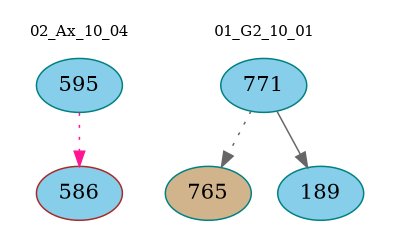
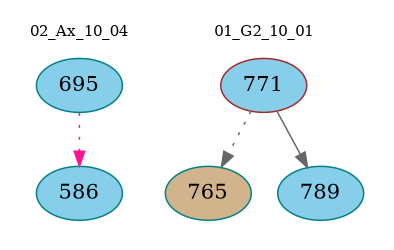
  digraph {
    node [color=teal fillcolor=skyblue style=filled]
    edge [color=gray40 style=dotted]
-   n1 [label=595]
-   n2 [color=brown label=586]
-   n3 [label=771]
+   n1 [label=695]
+   n2 [label=586]
+   n3 [color=brown label=771]
    n4 [fillcolor=tan label=765]
-   n5 [label=189]
+   n5 [label=789]
    subgraph cluster_1 {
      color=white
      fontsize=10
      label="02_Ax_10_04"
      n1
      n2
    }
    subgraph cluster_2 {
      color=white
      fontsize=10
      label="01_G2_10_01"
      n3
      n4
      n5
    }
    n1 -> n2 [color=deeppink]
    n3 -> n4
    n3 -> n5 [style=solid]
  }
